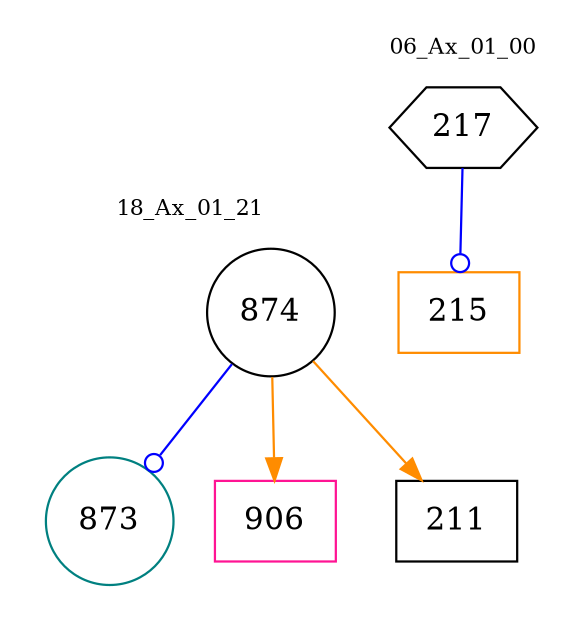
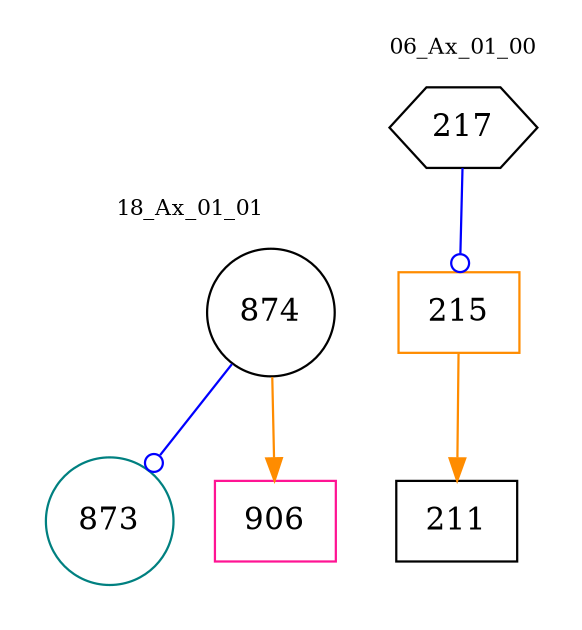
  digraph {
    node [color=black shape=box]
    edge [arrowhead=odot color=blue]
    n1 [label=874 shape=circle]
    n2 [color=teal label=873 shape=circle]
    n3 [color=deeppink label=906]
    n4 [label=217 shape=hexagon]
    n5 [color=darkorange label=215]
    n6 [label=211]
    subgraph cluster_1 {
      color=white
      fontsize=10
-     label="18_Ax_01_21"
+     label="18_Ax_01_01"
      n1
      n2
      n3
    }
    subgraph cluster_2 {
      color=white
      fontsize=10
      label="06_Ax_01_00"
      n4
      n5
      n6
    }
    n1 -> n2
    n1 -> n3 [arrowhead=normal color=darkorange]
    n4 -> n5
-   n1 -> n6 [arrowhead=normal color=darkorange]
+   n5 -> n6 [arrowhead=normal color=darkorange]
  }
